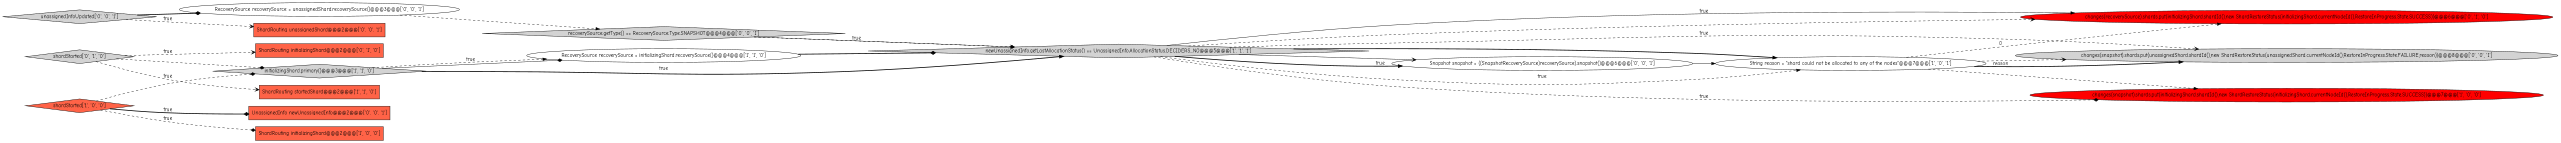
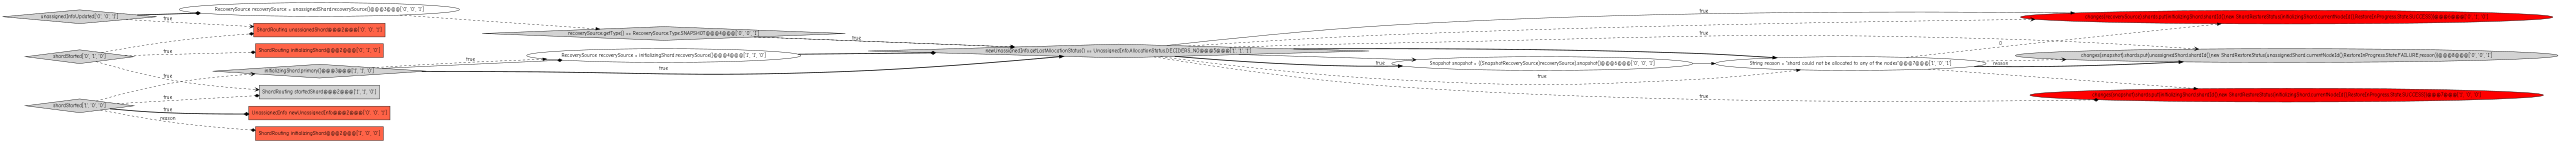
  digraph {
    fontname="Comic Neue"
    rankdir=LR
    node [fillcolor=lightgray fontname="Comic Neue" shape=ellipse style=filled]
    edge [arrowhead=normal fontname="Comic Neue" style=dashed]
    n1 [fillcolor=red label="changes(recoverySource).shards.put(initializingShard.shardId(),new ShardRestoreStatus(initializingShard.currentNodeId(),RestoreInProgress.State.SUCCESS))@@@6@@@['0', '1', '0']"]
    n2 [fillcolor=tomato label="ShardRouting initializingShard@@@2@@@['0', '1', '0']" shape=box]
    n3 [label="changes(snapshot).shards.put(unassignedShard.shardId(),new ShardRestoreStatus(unassignedShard.currentNodeId(),RestoreInProgress.State.FAILURE,reason))@@@8@@@['0', '0', '1']"]
    n4 [fillcolor=tomato label="UnassignedInfo newUnassignedInfo@@@2@@@['0', '0', '1']" shape=box]
    n5 [label="newUnassignedInfo.getLastAllocationStatus() == UnassignedInfo.AllocationStatus.DECIDERS_NO@@@5@@@['1', '1', '1']" shape=diamond]
    n6 [fillcolor=white label="Snapshot snapshot = ((SnapshotRecoverySource)recoverySource).snapshot()@@@6@@@['0', '0', '1']"]
    n7 [fillcolor=white label="String reason = \"shard could not be allocated to any of the nodes\"@@@7@@@['1', '0', '1']"]
    n8 [fillcolor=red label="changes(snapshot).shards.put(initializingShard.shardId(),new ShardRestoreStatus(initializingShard.currentNodeId(),RestoreInProgress.State.SUCCESS))@@@7@@@['1', '0', '0']"]
    n9 [fillcolor=white label="RecoverySource recoverySource = initializingShard.recoverySource()@@@4@@@['1', '1', '0']"]
    n10 [label="unassignedInfoUpdated['0', '0', '1']" shape=diamond]
    n11 [fillcolor=tomato label="ShardRouting unassignedShard@@@2@@@['0', '0', '1']" shape=box]
    n12 [fillcolor=white label="RecoverySource recoverySource = unassignedShard.recoverySource()@@@3@@@['0', '0', '1']"]
    n13 [label="recoverySource.getType() == RecoverySource.Type.SNAPSHOT@@@4@@@['0', '0', '1']" shape=diamond]
-   n14 [fillcolor=tomato label="ShardRouting startedShard@@@2@@@['1', '1', '0']" shape=box]
+   n14 [label="ShardRouting startedShard@@@2@@@['1', '1', '0']" shape=box]
    n15 [label="initializingShard.primary()@@@3@@@['1', '1', '0']" shape=diamond]
    n16 [label="shardStarted['0', '1', '0']" shape=diamond]
    n17 [fillcolor=tomato label="ShardRouting initializingShard@@@2@@@['1', '0', '0']" shape=box]
-   n18 [fillcolor=tomato label="shardStarted['1', '0', '0']" shape=diamond]
+   n18 [label="shardStarted['1', '0', '0']" shape=diamond]
    n5 -> n1 [arrowhead=vee]
    n5 -> n1 [label=true style=solid]
    n5 -> n3 [arrowhead=vee label=true]
    n5 -> n6 [arrowhead=vee style=solid]
    n5 -> n6 [label=true style=bold]
    n5 -> n7 [label=true]
    n5 -> n7 [style=bold]
    n5 -> n8 [arrowhead=diamond label=true]
    n6 -> n7 [style=solid]
    n7 -> n1 [label=0]
    n7 -> n3 [label=reason style=bold]
    n7 -> n3 [arrowhead=vee]
    n7 -> n8
    n9 -> n5 [arrowhead=diamond style=bold]
    n10 -> n11 [arrowhead=vee label=true]
    n10 -> n12 [arrowhead=diamond style=bold]
    n12 -> n13
    n13 -> n5 [arrowhead=diamond label=true]
    n13 -> n5 [arrowhead=vee style=solid]
    n15 -> n5 [label=true style=bold]
    n15 -> n9 [arrowhead=diamond style=solid]
    n15 -> n9 [label=true]
-   n16 -> n2 [arrowhead=vee label=true]
+   n16 -> n2 [arrowhead=diamond label=true]
    n16 -> n14 [arrowhead=vee label=true]
-   n16 -> n15 [arrowhead=diamond]
+   n16 -> n11 [arrowhead=diamond]
    n18 -> n4 [arrowhead=diamond label=true style=bold]
-   n18 -> n15 [arrowhead=diamond]
-   n18 -> n17 [arrowhead=diamond label=true]
+   n18 -> n14 [arrowhead=diamond label=true]
+   n18 -> n15 [arrowhead=vee]
+   n18 -> n17 [arrowhead=diamond label=reason]
  }
